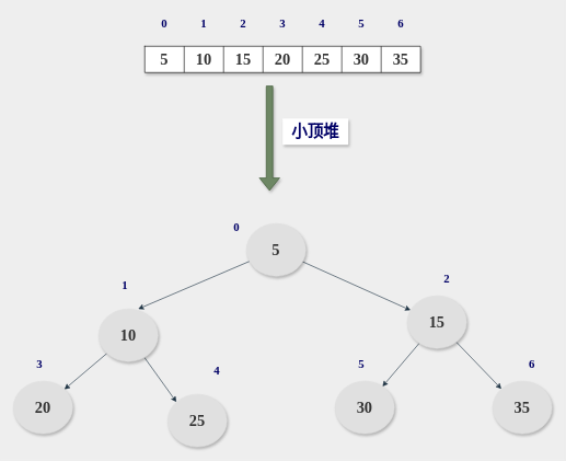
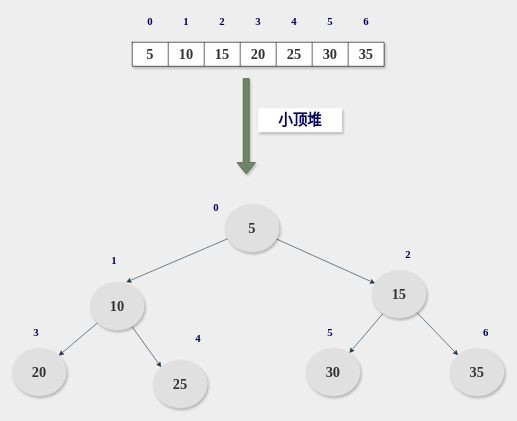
  <mxCell id="0" />
  <mxCell id="1" parent="0" />
  <mxCell id="2" style="edgeStyle=none;rounded=0;orthogonalLoop=1;jettySize=auto;html=1;strokeColor=#182E3E;fontFamily=Comic Sans MS;fontSize=18;fontColor=#1A1A1A;entryX=0.667;entryY=0;entryDx=0;entryDy=0;entryPerimeter=0;" parent="1" source="4" target="23" edge="1"><mxGeometry relative="1" as="geometry"><mxPoint x="320" y="480" as="targetPoint" /></mxGeometry></mxCell>
  <mxCell id="3" style="edgeStyle=none;rounded=0;orthogonalLoop=1;jettySize=auto;html=1;strokeColor=#182E3E;fontFamily=Comic Sans MS;fontSize=18;fontColor=#1A1A1A;" parent="1" source="4" target="26" edge="1"><mxGeometry relative="1" as="geometry"><mxPoint x="530" y="470" as="targetPoint" /></mxGeometry></mxCell>
  <mxCell id="4" value="&lt;font style=&quot;font-size: 24px;&quot; face=&quot;Comic Sans MS&quot;&gt;&lt;b&gt;5&lt;/b&gt;&lt;/font&gt;" style="ellipse;whiteSpace=wrap;html=1;strokeColor=#E0E0E0;fontColor=#333333;fillColor=#E0E0E0;sketch=0;shadow=1;" parent="1" vertex="1"><mxGeometry x="375" y="340" width="90" height="80" as="geometry" /></mxCell>
  <mxCell id="5" value="" style="shape=table;startSize=0;container=1;collapsible=0;childLayout=tableLayout;shadow=1;sketch=0;" parent="1" vertex="1"><mxGeometry x="220" y="70" width="420" height="40" as="geometry" /></mxCell>
  <mxCell id="6" value="" style="shape=tableRow;horizontal=0;startSize=0;swimlaneHead=0;swimlaneBody=0;top=0;left=0;bottom=0;right=0;collapsible=0;dropTarget=0;fillColor=none;points=[[0,0.5],[1,0.5]];portConstraint=eastwest;shadow=1;sketch=0;strokeColor=#E0E0E0;fontColor=#1A1A1A;" parent="5" vertex="1"><mxGeometry width="420" height="40" as="geometry" /></mxCell>
  <mxCell id="7" value="&lt;b style=&quot;color: rgb(51, 51, 51); font-family: &amp;quot;Comic Sans MS&amp;quot;; font-size: 24px;&quot;&gt;5&lt;/b&gt;" style="shape=partialRectangle;html=1;whiteSpace=wrap;connectable=0;overflow=hidden;fillColor=none;top=0;left=0;bottom=0;right=0;pointerEvents=1;shadow=1;sketch=0;strokeColor=#E0E0E0;fontColor=#1A1A1A;" parent="6" vertex="1"><mxGeometry width="60" height="40" as="geometry"><mxRectangle width="60" height="40" as="alternateBounds" /></mxGeometry></mxCell>
  <mxCell id="8" value="&lt;b style=&quot;color: rgb(51, 51, 51); font-family: &amp;quot;Comic Sans MS&amp;quot;; font-size: 24px;&quot;&gt;10&lt;/b&gt;" style="shape=partialRectangle;html=1;whiteSpace=wrap;connectable=0;overflow=hidden;fillColor=none;top=0;left=0;bottom=0;right=0;pointerEvents=1;shadow=1;sketch=0;strokeColor=#E0E0E0;fontColor=#1A1A1A;" parent="6" vertex="1"><mxGeometry x="60" width="60" height="40" as="geometry"><mxRectangle width="60" height="40" as="alternateBounds" /></mxGeometry></mxCell>
  <mxCell id="9" value="&lt;b style=&quot;color: rgb(51, 51, 51); font-family: &amp;quot;Comic Sans MS&amp;quot;; font-size: 24px;&quot;&gt;15&lt;/b&gt;" style="shape=partialRectangle;html=1;whiteSpace=wrap;connectable=0;overflow=hidden;fillColor=none;top=0;left=0;bottom=0;right=0;pointerEvents=1;shadow=1;sketch=0;strokeColor=#E0E0E0;fontColor=#1A1A1A;" parent="6" vertex="1"><mxGeometry x="120" width="60" height="40" as="geometry"><mxRectangle width="60" height="40" as="alternateBounds" /></mxGeometry></mxCell>
  <mxCell id="10" value="&lt;font face=&quot;Comic Sans MS&quot; color=&quot;#333333&quot;&gt;&lt;span style=&quot;font-size: 24px;&quot;&gt;&lt;b&gt;20&lt;/b&gt;&lt;/span&gt;&lt;/font&gt;" style="shape=partialRectangle;html=1;whiteSpace=wrap;connectable=0;overflow=hidden;fillColor=none;top=0;left=0;bottom=0;right=0;pointerEvents=1;shadow=1;sketch=0;strokeColor=#E0E0E0;fontColor=#1A1A1A;" parent="6" vertex="1"><mxGeometry x="180" width="60" height="40" as="geometry"><mxRectangle width="60" height="40" as="alternateBounds" /></mxGeometry></mxCell>
  <mxCell id="11" value="&lt;b style=&quot;color: rgb(51, 51, 51); font-family: &amp;quot;Comic Sans MS&amp;quot;; font-size: 24px;&quot;&gt;25&lt;/b&gt;" style="shape=partialRectangle;html=1;whiteSpace=wrap;connectable=0;overflow=hidden;fillColor=none;top=0;left=0;bottom=0;right=0;pointerEvents=1;shadow=1;sketch=0;strokeColor=#E0E0E0;fontColor=#1A1A1A;" parent="6" vertex="1"><mxGeometry x="240" width="60" height="40" as="geometry"><mxRectangle width="60" height="40" as="alternateBounds" /></mxGeometry></mxCell>
  <mxCell id="12" value="&lt;font face=&quot;Comic Sans MS&quot; color=&quot;#333333&quot;&gt;&lt;span style=&quot;font-size: 24px;&quot;&gt;&lt;b&gt;30&lt;/b&gt;&lt;/span&gt;&lt;/font&gt;" style="shape=partialRectangle;html=1;whiteSpace=wrap;connectable=0;overflow=hidden;fillColor=none;top=0;left=0;bottom=0;right=0;pointerEvents=1;shadow=1;sketch=0;strokeColor=#E0E0E0;fontColor=#1A1A1A;" parent="6" vertex="1"><mxGeometry x="300" width="60" height="40" as="geometry"><mxRectangle width="60" height="40" as="alternateBounds" /></mxGeometry></mxCell>
  <mxCell id="13" value="&lt;b style=&quot;color: rgb(51, 51, 51); font-family: &amp;quot;Comic Sans MS&amp;quot;; font-size: 24px;&quot;&gt;35&lt;/b&gt;" style="shape=partialRectangle;html=1;whiteSpace=wrap;connectable=0;overflow=hidden;fillColor=none;top=0;left=0;bottom=0;right=0;pointerEvents=1;shadow=1;sketch=0;strokeColor=#E0E0E0;fontColor=#1A1A1A;" parent="6" vertex="1"><mxGeometry x="360" width="60" height="40" as="geometry"><mxRectangle width="60" height="40" as="alternateBounds" /></mxGeometry></mxCell>
  <mxCell id="14" value="&lt;b&gt;&lt;font color=&quot;#000066&quot; style=&quot;font-size: 18px;&quot; face=&quot;Comic Sans MS&quot;&gt;0&lt;/font&gt;&lt;/b&gt;" style="text;html=1;strokeColor=none;fillColor=none;align=center;verticalAlign=middle;whiteSpace=wrap;rounded=0;shadow=1;sketch=0;fontColor=#1A1A1A;" parent="1" vertex="1"><mxGeometry x="220" y="20" width="60" height="30" as="geometry" /></mxCell>
  <mxCell id="15" value="&lt;b&gt;&lt;font color=&quot;#000066&quot; style=&quot;font-size: 18px;&quot; face=&quot;Comic Sans MS&quot;&gt;1&lt;/font&gt;&lt;/b&gt;" style="text;html=1;strokeColor=none;fillColor=none;align=center;verticalAlign=middle;whiteSpace=wrap;rounded=0;shadow=1;sketch=0;fontColor=#1A1A1A;" parent="1" vertex="1"><mxGeometry x="280" y="20" width="60" height="30" as="geometry" /></mxCell>
  <mxCell id="16" value="&lt;b&gt;&lt;font color=&quot;#000066&quot; style=&quot;font-size: 18px;&quot; face=&quot;Comic Sans MS&quot;&gt;2&lt;/font&gt;&lt;/b&gt;" style="text;html=1;strokeColor=none;fillColor=none;align=center;verticalAlign=middle;whiteSpace=wrap;rounded=0;shadow=1;sketch=0;fontColor=#1A1A1A;" parent="1" vertex="1"><mxGeometry x="340" y="20" width="60" height="30" as="geometry" /></mxCell>
  <mxCell id="17" value="&lt;b&gt;&lt;font color=&quot;#000066&quot; style=&quot;font-size: 18px;&quot; face=&quot;Comic Sans MS&quot;&gt;3&lt;/font&gt;&lt;/b&gt;" style="text;html=1;strokeColor=none;fillColor=none;align=center;verticalAlign=middle;whiteSpace=wrap;rounded=0;shadow=1;sketch=0;fontColor=#1A1A1A;" parent="1" vertex="1"><mxGeometry x="400" y="20" width="60" height="30" as="geometry" /></mxCell>
  <mxCell id="18" value="&lt;b&gt;&lt;font color=&quot;#000066&quot; style=&quot;font-size: 18px;&quot; face=&quot;Comic Sans MS&quot;&gt;4&lt;/font&gt;&lt;/b&gt;" style="text;html=1;strokeColor=none;fillColor=none;align=center;verticalAlign=middle;whiteSpace=wrap;rounded=0;shadow=1;sketch=0;fontColor=#1A1A1A;" parent="1" vertex="1"><mxGeometry x="460" y="20" width="60" height="30" as="geometry" /></mxCell>
  <mxCell id="19" value="&lt;b&gt;&lt;font color=&quot;#000066&quot; style=&quot;font-size: 18px;&quot; face=&quot;Comic Sans MS&quot;&gt;5&lt;/font&gt;&lt;/b&gt;" style="text;html=1;strokeColor=none;fillColor=none;align=center;verticalAlign=middle;whiteSpace=wrap;rounded=0;shadow=1;sketch=0;fontColor=#1A1A1A;" parent="1" vertex="1"><mxGeometry x="520" y="20" width="60" height="30" as="geometry" /></mxCell>
  <mxCell id="20" value="&lt;b&gt;&lt;font color=&quot;#000066&quot; style=&quot;font-size: 18px;&quot; face=&quot;Comic Sans MS&quot;&gt;6&lt;/font&gt;&lt;/b&gt;" style="text;html=1;strokeColor=none;fillColor=none;align=center;verticalAlign=middle;whiteSpace=wrap;rounded=0;shadow=1;sketch=0;fontColor=#1A1A1A;" parent="1" vertex="1"><mxGeometry x="580" y="20" width="60" height="30" as="geometry" /></mxCell>
  <mxCell id="21" style="edgeStyle=none;rounded=0;orthogonalLoop=1;jettySize=auto;html=1;strokeColor=#182E3E;fontFamily=Comic Sans MS;fontSize=18;fontColor=#1A1A1A;" parent="1" source="23" target="27" edge="1"><mxGeometry relative="1" as="geometry" /></mxCell>
  <mxCell id="22" style="edgeStyle=none;rounded=0;orthogonalLoop=1;jettySize=auto;html=1;entryX=0;entryY=0;entryDx=0;entryDy=0;strokeColor=#182E3E;fontFamily=Comic Sans MS;fontSize=18;fontColor=#1A1A1A;" parent="1" source="23" target="28" edge="1"><mxGeometry relative="1" as="geometry" /></mxCell>
  <mxCell id="23" value="&lt;font face=&quot;Comic Sans MS&quot;&gt;&lt;span style=&quot;font-size: 24px;&quot;&gt;&lt;b&gt;10&lt;/b&gt;&lt;/span&gt;&lt;/font&gt;" style="ellipse;whiteSpace=wrap;html=1;strokeColor=#E0E0E0;fontColor=#333333;fillColor=#E0E0E0;sketch=0;shadow=1;" parent="1" vertex="1"><mxGeometry x="150" y="470" width="90" height="80" as="geometry" /></mxCell>
  <mxCell id="24" style="edgeStyle=none;rounded=0;orthogonalLoop=1;jettySize=auto;html=1;strokeColor=#182E3E;fontFamily=Comic Sans MS;fontSize=18;fontColor=#1A1A1A;" parent="1" source="26" target="29" edge="1"><mxGeometry relative="1" as="geometry" /></mxCell>
  <mxCell id="25" style="edgeStyle=none;rounded=0;orthogonalLoop=1;jettySize=auto;html=1;entryX=0;entryY=0;entryDx=0;entryDy=0;strokeColor=#182E3E;fontFamily=Comic Sans MS;fontSize=18;fontColor=#1A1A1A;" parent="1" source="26" target="30" edge="1"><mxGeometry relative="1" as="geometry" /></mxCell>
  <mxCell id="26" value="&lt;font face=&quot;Comic Sans MS&quot;&gt;&lt;span style=&quot;font-size: 24px;&quot;&gt;&lt;b&gt;15&lt;/b&gt;&lt;/span&gt;&lt;/font&gt;" style="ellipse;whiteSpace=wrap;html=1;strokeColor=#E0E0E0;fontColor=#333333;fillColor=#E0E0E0;sketch=0;shadow=1;" parent="1" vertex="1"><mxGeometry x="620" y="450" width="90" height="80" as="geometry" /></mxCell>
  <mxCell id="27" value="&lt;b style=&quot;font-family: &amp;quot;Comic Sans MS&amp;quot;; font-size: 24px;&quot;&gt;20&lt;/b&gt;" style="ellipse;whiteSpace=wrap;html=1;strokeColor=#E0E0E0;fontColor=#333333;fillColor=#E0E0E0;sketch=0;shadow=1;" parent="1" vertex="1"><mxGeometry x="20" y="580" width="90" height="80" as="geometry" /></mxCell>
  <mxCell id="28" value="&lt;font face=&quot;Comic Sans MS&quot;&gt;&lt;span style=&quot;font-size: 24px;&quot;&gt;&lt;b&gt;25&lt;/b&gt;&lt;/span&gt;&lt;/font&gt;" style="ellipse;whiteSpace=wrap;html=1;strokeColor=#E0E0E0;fontColor=#333333;fillColor=#E0E0E0;sketch=0;shadow=1;" parent="1" vertex="1"><mxGeometry x="255" y="600" width="90" height="80" as="geometry" /></mxCell>
  <mxCell id="29" value="&lt;font face=&quot;Comic Sans MS&quot;&gt;&lt;span style=&quot;font-size: 24px;&quot;&gt;&lt;b&gt;30&lt;/b&gt;&lt;/span&gt;&lt;/font&gt;" style="ellipse;whiteSpace=wrap;html=1;strokeColor=#E0E0E0;fontColor=#333333;fillColor=#E0E0E0;sketch=0;shadow=1;" parent="1" vertex="1"><mxGeometry x="510" y="580" width="90" height="80" as="geometry" /></mxCell>
  <mxCell id="30" value="&lt;font face=&quot;Comic Sans MS&quot;&gt;&lt;span style=&quot;font-size: 24px;&quot;&gt;&lt;b&gt;35&lt;/b&gt;&lt;/span&gt;&lt;/font&gt;" style="ellipse;whiteSpace=wrap;html=1;strokeColor=#E0E0E0;fontColor=#333333;fillColor=#E0E0E0;sketch=0;shadow=1;" parent="1" vertex="1"><mxGeometry x="750" y="580" width="90" height="80" as="geometry" /></mxCell>
  <mxCell id="31" value="&lt;b&gt;&lt;font color=&quot;#000066&quot; style=&quot;font-size: 18px;&quot; face=&quot;Comic Sans MS&quot;&gt;0&lt;/font&gt;&lt;/b&gt;" style="text;html=1;strokeColor=none;fillColor=none;align=center;verticalAlign=middle;whiteSpace=wrap;rounded=0;shadow=1;sketch=0;fontColor=#1A1A1A;" parent="1" vertex="1"><mxGeometry x="330" y="330" width="60" height="30" as="geometry" /></mxCell>
  <mxCell id="32" value="&lt;b&gt;&lt;font color=&quot;#000066&quot; style=&quot;font-size: 18px;&quot; face=&quot;Comic Sans MS&quot;&gt;1&lt;/font&gt;&lt;/b&gt;" style="text;html=1;strokeColor=none;fillColor=none;align=center;verticalAlign=middle;whiteSpace=wrap;rounded=0;shadow=1;sketch=0;fontColor=#1A1A1A;" parent="1" vertex="1"><mxGeometry x="160" y="420" width="60" height="30" as="geometry" /></mxCell>
  <mxCell id="33" value="&lt;b&gt;&lt;font color=&quot;#000066&quot; style=&quot;font-size: 18px;&quot; face=&quot;Comic Sans MS&quot;&gt;2&lt;/font&gt;&lt;/b&gt;" style="text;html=1;strokeColor=none;fillColor=none;align=center;verticalAlign=middle;whiteSpace=wrap;rounded=0;shadow=1;sketch=0;fontColor=#1A1A1A;" parent="1" vertex="1"><mxGeometry x="650" y="410" width="60" height="30" as="geometry" /></mxCell>
  <mxCell id="34" value="&lt;b&gt;&lt;font color=&quot;#000066&quot; style=&quot;font-size: 18px;&quot; face=&quot;Comic Sans MS&quot;&gt;3&lt;/font&gt;&lt;/b&gt;" style="text;html=1;strokeColor=none;fillColor=none;align=center;verticalAlign=middle;whiteSpace=wrap;rounded=0;shadow=1;sketch=0;fontColor=#1A1A1A;" parent="1" vertex="1"><mxGeometry x="30" y="540" width="60" height="30" as="geometry" /></mxCell>
  <mxCell id="35" value="&lt;b&gt;&lt;font color=&quot;#000066&quot; style=&quot;font-size: 18px;&quot; face=&quot;Comic Sans MS&quot;&gt;4&lt;/font&gt;&lt;/b&gt;" style="text;html=1;strokeColor=none;fillColor=none;align=center;verticalAlign=middle;whiteSpace=wrap;rounded=0;shadow=1;sketch=0;fontColor=#1A1A1A;" parent="1" vertex="1"><mxGeometry x="300" y="550" width="60" height="30" as="geometry" /></mxCell>
  <mxCell id="36" value="&lt;b&gt;&lt;font color=&quot;#000066&quot; style=&quot;font-size: 18px;&quot; face=&quot;Comic Sans MS&quot;&gt;5&lt;/font&gt;&lt;/b&gt;" style="text;html=1;strokeColor=none;fillColor=none;align=center;verticalAlign=middle;whiteSpace=wrap;rounded=0;shadow=1;sketch=0;fontColor=#1A1A1A;" parent="1" vertex="1"><mxGeometry x="520" y="540" width="60" height="30" as="geometry" /></mxCell>
  <mxCell id="37" value="&lt;b&gt;&lt;font color=&quot;#000066&quot; style=&quot;font-size: 18px;&quot; face=&quot;Comic Sans MS&quot;&gt;6&lt;/font&gt;&lt;/b&gt;" style="text;html=1;strokeColor=none;fillColor=none;align=center;verticalAlign=middle;whiteSpace=wrap;rounded=0;shadow=1;sketch=0;fontColor=#1A1A1A;" parent="1" vertex="1"><mxGeometry x="780" y="540" width="60" height="30" as="geometry" /></mxCell>
  <mxCell id="38" value="" style="shape=flexArrow;endArrow=classic;html=1;rounded=0;strokeColor=#3A5431;fontFamily=Comic Sans MS;fontSize=24;fontColor=#000066;fillColor=#6d8764;sketch=0;shadow=1;" parent="1" edge="1"><mxGeometry width="50" height="50" relative="1" as="geometry"><mxPoint x="410" y="130" as="sourcePoint" /><mxPoint x="410" y="290" as="targetPoint" /></mxGeometry></mxCell>
- <mxCell id="39" value="&lt;b&gt;小顶堆&lt;/b&gt;" style="text;html=1;strokeColor=none;fillColor=default;align=center;verticalAlign=middle;whiteSpace=wrap;rounded=0;shadow=1;sketch=0;fontFamily=Comic Sans MS;fontSize=24;fontColor=#000066;" parent="1" vertex="1"><mxGeometry x="430" y="180" width="100" height="40" as="geometry" /></mxCell>
+ <mxCell id="39" value="&lt;b&gt;小顶堆&lt;/b&gt;" style="text;html=1;strokeColor=none;fillColor=default;align=center;verticalAlign=middle;whiteSpace=wrap;rounded=0;shadow=1;sketch=0;fontFamily=Comic Sans MS;fontSize=24;fontColor=#000066;" parent="1" vertex="1"><mxGeometry x="430" y="180" width="140" height="40" as="geometry" /></mxCell>
